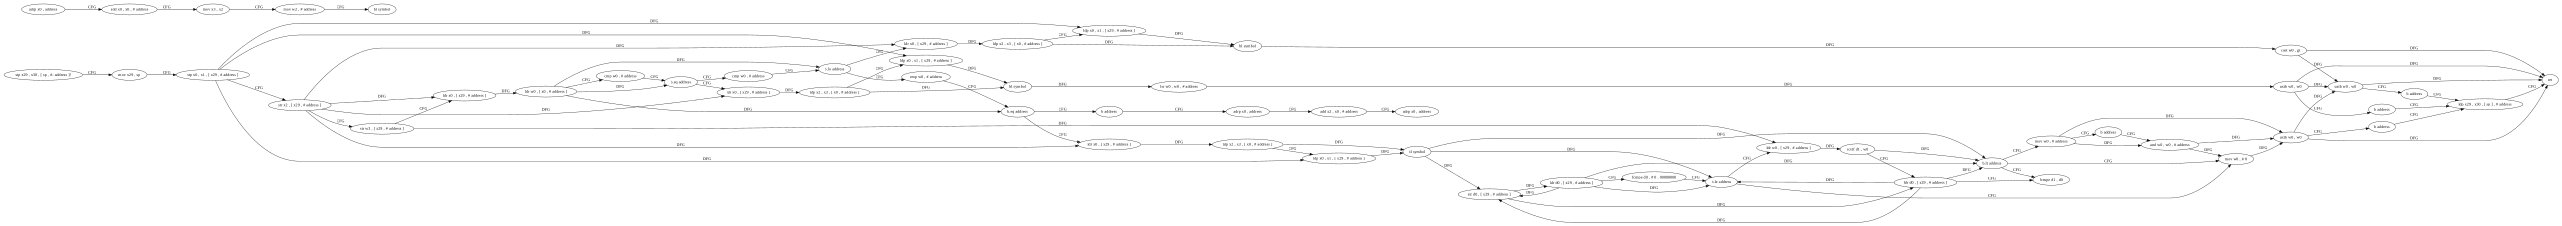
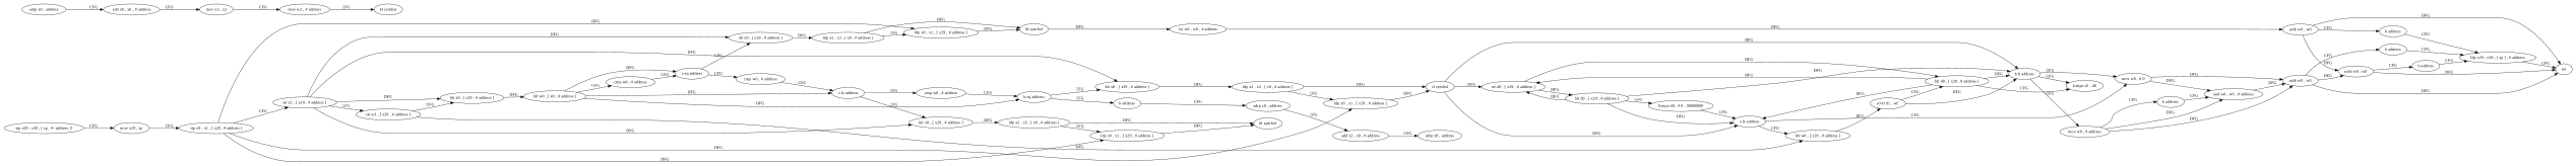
  digraph {
    fontname="Liberation Serif"
    rankdir=LR
    node [fontname="Liberation Serif"]
    edge [fontname="Liberation Serif"]
    n1 [label="stp x29 , x30 , [ sp , #- address ]!"]
    n2 [label="mov x29 , sp"]
    n3 [label="stp x0 , x1 , [ x29 , # address ]"]
    n4 [label="str x2 , [ x29 , # address ]"]
    n5 [label="ldp x0 , x1 , [ x29 , # address ]"]
    n6 [label="ldp x0 , x1 , [ x29 , # address ]"]
    n7 [label="ldp x0 , x1 , [ x29 , # address ]"]
    n8 [label="str w3 , [ x29 , # address ]"]
    n9 [label="ldr x0 , [ x29 , # address ]"]
    n10 [label="ldr x0 , [ x29 , # address ]"]
    n11 [label="ldr x0 , [ x29 , # address ]"]
    n12 [label="ldr x0 , [ x29 , # address ]"]
    n13 [label="bl symbol"]
    n14 [label="bl symbol"]
    n15 [label="bl symbol"]
    n16 [label="ldr w0 , [ x29 , # address ]"]
    n17 [label="ldr w0 , [ x0 , # address ]"]
    n18 [label="ldp x2 , x3 , [ x0 , # address ]"]
    n19 [label="ldp x2 , x3 , [ x0 , # address ]"]
    n20 [label="ldp x2 , x3 , [ x0 , # address ]"]
    n21 [label="scvtf d1 , w0"]
    n22 [label="cmp w0 , # address"]
    n23 [label="b.eq address"]
    n24 [label="b.lo address"]
    n25 [label="b.eq address"]
    n26 [label="cmp w0 , # address"]
    n27 [label="cmp w0 , # address"]
    n28 [label="b address"]
    n29 [label="lsr w0 , w0 , # address"]
    n30 [label="uxtb w0 , w0"]
    n31 [label="b address"]
    n32 [label=ret]
    n33 [label="uxtb w0 , w0"]
    n34 [label="ldp x29 , x30 , [ sp ] , # address"]
    n35 [label="b address"]
-   n36 [label="cset w0 , gt"]
    n37 [label="adrp x0 , address"]
    n38 [label="add x2 , x0 , # address"]
    n39 [label="str d0 , [ x29 , # address ]"]
    n40 [label="b.le address"]
    n41 [label="b.lt address"]
    n42 [label="ldr d0 , [ x29 , # address ]"]
    n43 [label="ldr d0 , [ x29 , # address ]"]
    n44 [label="mov w0 , # 0"]
    n45 [label="fcmpe d1 , d0"]
    n46 [label="mov w0 , # address"]
    n47 [label="fcmpe d0 , # 0 . 00000000"]
    n48 [label="and w0 , w0 , # address"]
    n49 [label="uxtb w0 , w0"]
    n50 [label="b address"]
    n51 [label="adrp x0 , address"]
    n52 [label="b address"]
    n53 [label="adrp x0 , address"]
    n54 [label="add x0 , x0 , # address"]
    n55 [label="mov x3 , x2"]
    n56 [label="mov w2 , # address"]
    n57 [label="bl symbol"]
    n1 -> n2 [label=CFG]
    n2 -> n3 [label=CFG]
    n3 -> n4 [label=CFG]
    n3 -> n5 [label=DFG]
    n3 -> n6 [label=DFG]
    n3 -> n7 [label=DFG]
    n4 -> n8 [label=CFG]
    n4 -> n9 [label=DFG]
    n4 -> n10 [label=DFG]
    n4 -> n11 [label=DFG]
    n4 -> n12 [label=DFG]
    n5 -> n13 [label=DFG]
    n6 -> n14 [label=DFG]
    n7 -> n15 [label=DFG]
    n8 -> n9 [label=CFG]
    n8 -> n16 [label=DFG]
    n9 -> n17 [label=DFG]
    n10 -> n18 [label=DFG]
    n11 -> n19 [label=DFG]
    n12 -> n20 [label=DFG]
    n13 -> n29 [label=DFG]
-   n14 -> n36 [label=DFG]
    n15 -> n39 [label=DFG]
    n15 -> n40 [label=DFG]
    n15 -> n41 [label=DFG]
    n16 -> n21 [label=DFG]
    n17 -> n22 [label=CFG]
    n17 -> n23 [label=DFG]
    n17 -> n24 [label=DFG]
    n17 -> n25 [label=DFG]
    n18 -> n5 [label=CFG]
    n18 -> n13 [label=DFG]
    n19 -> n6 [label=CFG]
    n19 -> n14 [label=DFG]
    n20 -> n7 [label=CFG]
    n20 -> n15 [label=DFG]
    n21 -> n41 [label=DFG]
    n21 -> n43 [label=CFG]
    n22 -> n23 [label=CFG]
    n23 -> n10 [label=CFG]
    n23 -> n26 [label=CFG]
    n24 -> n11 [label=CFG]
    n24 -> n27 [label=CFG]
    n25 -> n12 [label=CFG]
    n25 -> n28 [label=CFG]
    n26 -> n24 [label=CFG]
    n27 -> n25 [label=CFG]
    n28 -> n37 [label=CFG]
    n29 -> n30 [label=DFG]
    n30 -> n31 [label=CFG]
    n30 -> n32 [label=DFG]
    n30 -> n33 [label=DFG]
    n31 -> n34 [label=CFG]
    n33 -> n32 [label=DFG]
    n33 -> n35 [label=CFG]
    n34 -> n32 [label=CFG]
    n35 -> n34 [label=CFG]
-   n36 -> n32 [label=DFG]
-   n36 -> n33 [label=DFG]
    n37 -> n38 [label=CFG]
    n38 -> n51 [label=CFG]
    n39 -> n42 [label=DFG]
    n39 -> n43 [label=DFG]
    n40 -> n16 [label=CFG]
    n40 -> n44 [label=CFG]
    n41 -> n44 [label=CFG]
    n41 -> n45 [label=CFG]
    n41 -> n46 [label=CFG]
    n42 -> n39 [label=DFG]
    n42 -> n40 [label=DFG]
    n42 -> n41 [label=DFG]
    n42 -> n47 [label=CFG]
    n43 -> n39 [label=DFG]
    n43 -> n40 [label=DFG]
    n43 -> n41 [label=DFG]
    n43 -> n45 [label=CFG]
-   n48 -> n44 [label=DFG]
+   n44 -> n48 [label=DFG]
    n44 -> n49 [label=DFG]
    n46 -> n48 [label=DFG]
    n46 -> n49 [label=DFG]
    n46 -> n52 [label=CFG]
    n47 -> n40 [label=CFG]
    n48 -> n49 [label=DFG]
    n49 -> n32 [label=DFG]
    n49 -> n33 [label=DFG]
    n49 -> n50 [label=CFG]
    n50 -> n34 [label=CFG]
    n52 -> n48 [label=CFG]
    n53 -> n54 [label=CFG]
    n54 -> n55 [label=CFG]
    n55 -> n56 [label=CFG]
    n56 -> n57 [label=CFG]
  }
